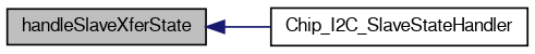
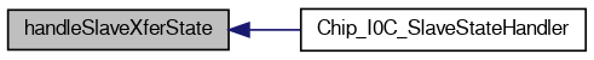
  digraph {
    rankdir=LR
    node [color=black fontname=FreeSans fontsize=10 shape=record style=filled]
    n1 [fillcolor=grey75 fontcolor=black height=0.2 label=handleSlaveXferState width=0.4]
-   n2 [fillcolor=white height=0.2 label=Chip_I2C_SlaveStateHandler width=0.4]
+   n2 [fillcolor=white height=0.2 label=Chip_I0C_SlaveStateHandler width=0.4]
    n1 -> n2 [color=midnightblue dir=back fontname=FreeSans fontsize=10 labelfontname=FreeSans labelfontsize=10 style=solid]
  }
